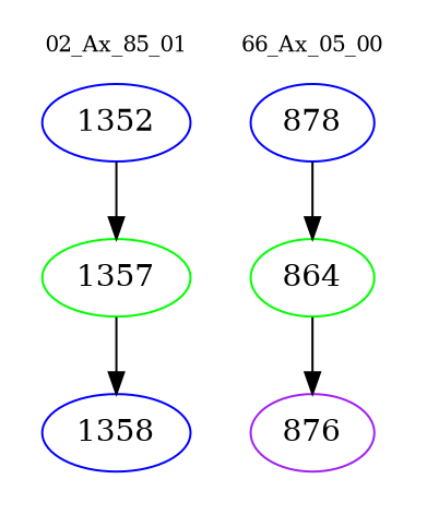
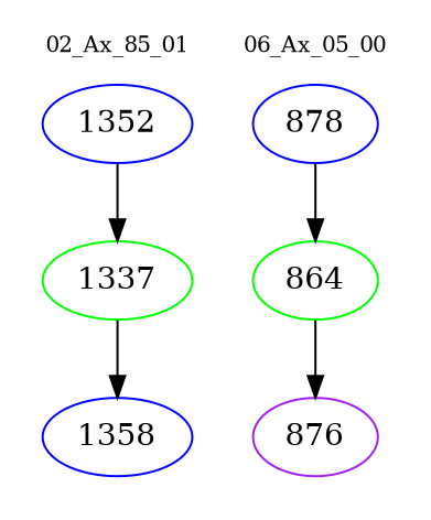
  digraph {
    node [color=blue]
    edge [color=black]
    n1 [label=1352]
-   n2 [color=green label=1357]
+   n2 [color=green label=1337]
    n3 [label=1358]
    n4 [label=878]
    n5 [color=green label=864]
    n6 [color=purple label=876]
    subgraph cluster_1 {
      color=white
      fontsize=10
      label="02_Ax_85_01"
      n1
      n2
      n3
    }
    subgraph cluster_2 {
      color=white
      fontsize=10
-     label="66_Ax_05_00"
+     label="06_Ax_05_00"
      n4
      n5
      n6
    }
    n1 -> n2
    n2 -> n3
    n4 -> n5
    n5 -> n6
  }
